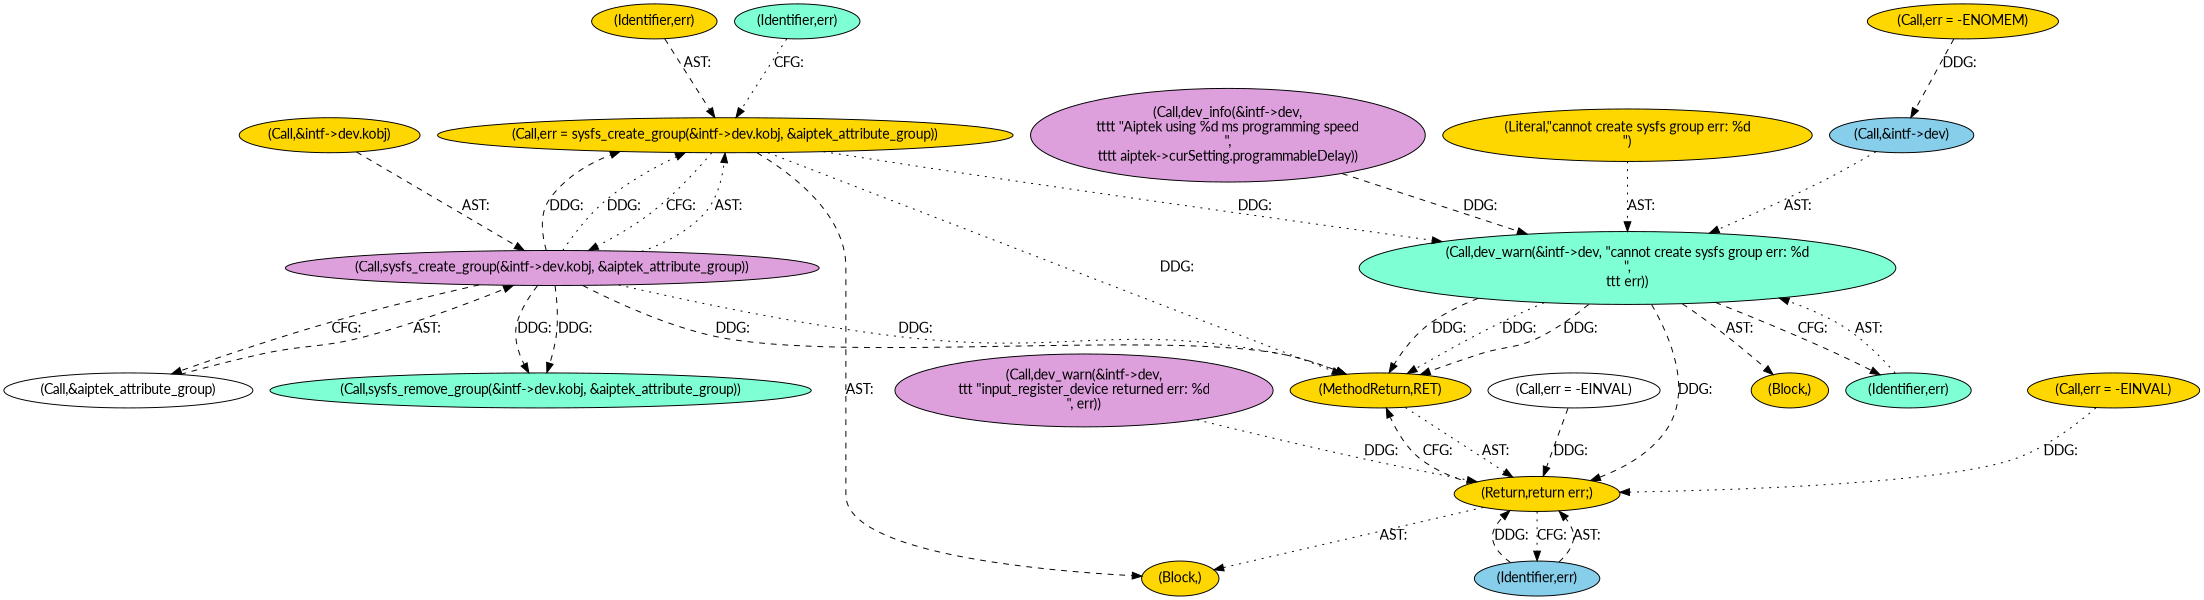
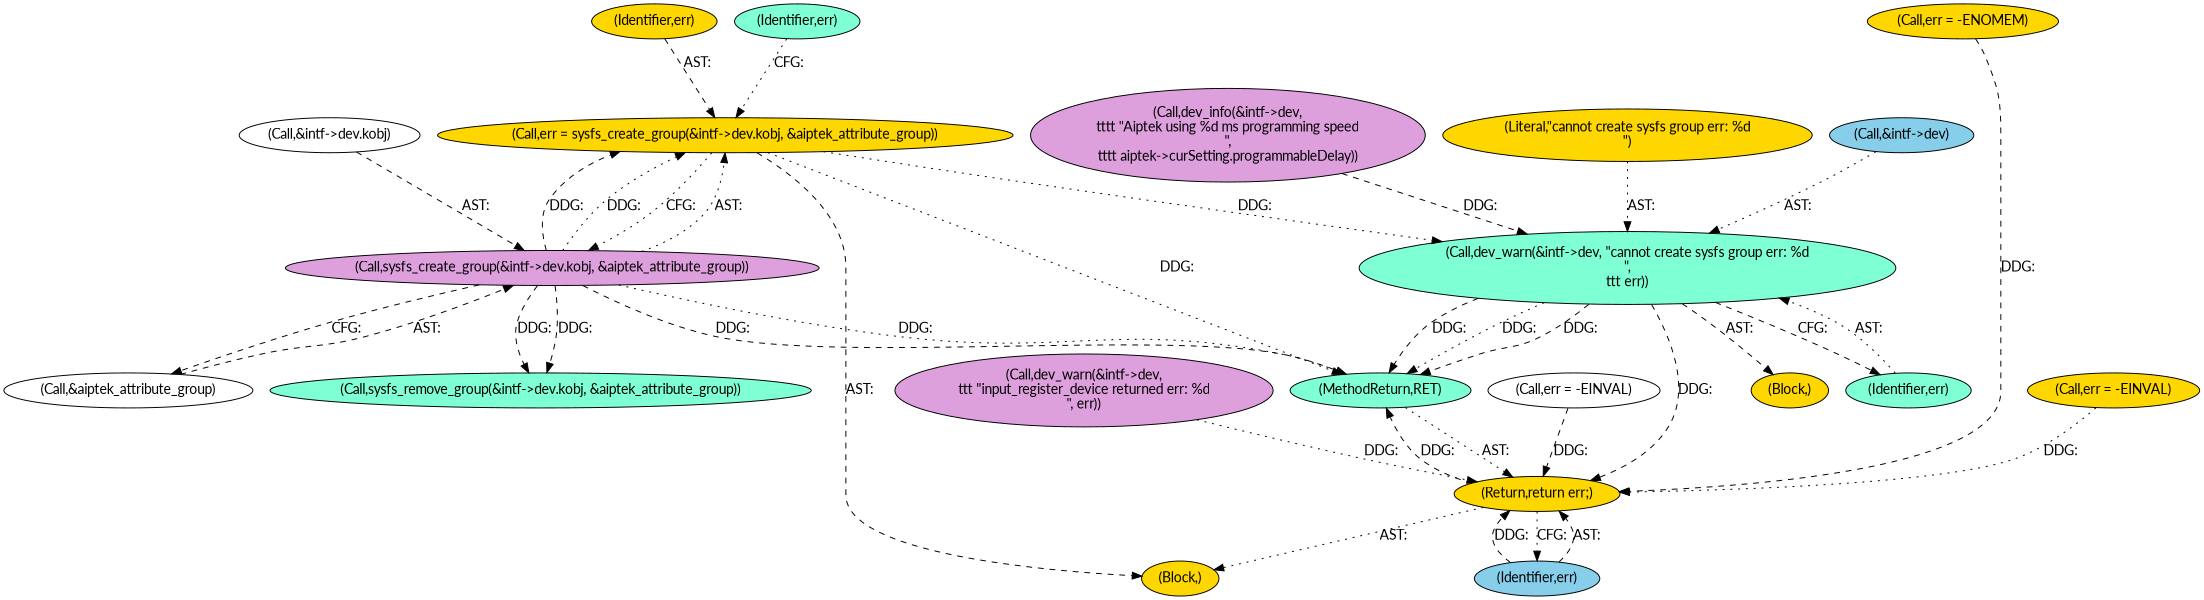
  digraph {
    fontname=Lato
    node [fillcolor=gold fontname=Lato style=filled]
    edge [fontname=Lato style=dashed]
    n1 [label="(Call,err = sysfs_create_group(&intf->dev.kobj, &aiptek_attribute_group))"]
    n2 [fillcolor=plum label="(Call,sysfs_create_group(&intf->dev.kobj, &aiptek_attribute_group))"]
    n3 [fillcolor=aquamarine label="(Call,dev_warn(&intf->dev, \"cannot create sysfs group err: %d\n\",\n\t\t\t err))"]
-   n4 [label="(MethodReturn,RET)"]
+   n4 [fillcolor=aquamarine label="(MethodReturn,RET)"]
    n5 [label="(Block,)"]
    n6 [fillcolor=white label="(Call,&aiptek_attribute_group)"]
    n7 [fillcolor=aquamarine label="(Call,sysfs_remove_group(&intf->dev.kobj, &aiptek_attribute_group))"]
    n8 [label="(Return,return err;)"]
    n9 [label="(Block,)"]
    n10 [fillcolor=aquamarine label="(Identifier,err)"]
    n11 [fillcolor=skyblue label="(Identifier,err)"]
-   n12 [label="(Call,&intf->dev.kobj)"]
+   n12 [fillcolor=white label="(Call,&intf->dev.kobj)"]
    n13 [label="(Identifier,err)"]
    n14 [fillcolor=plum label="(Call,dev_info(&intf->dev,\n\t\t\t\t \"Aiptek using %d ms programming speed\n\",\n\t\t\t\t aiptek->curSetting.programmableDelay))"]
    n15 [fillcolor=aquamarine label="(Identifier,err)"]
    n16 [label="(Call,err = -EINVAL)"]
    n17 [fillcolor=plum label="(Call,dev_warn(&intf->dev,\n\t\t\t \"input_register_device returned err: %d\n\", err))"]
    n18 [fillcolor=skyblue label="(Call,&intf->dev)"]
    n19 [label="(Call,err = -ENOMEM)"]
    n20 [fillcolor=white label="(Call,err = -EINVAL)"]
    n21 [label="(Literal,\"cannot create sysfs group err: %d\n\")"]
    n1 -> n2 [label="CFG: " style=dotted]
    n1 -> n3 [label="DDG: " style=dotted]
    n1 -> n4 [label="DDG: " style=dotted]
    n1 -> n5 [label="AST: "]
    n2 -> n1 [label="AST: " style=dotted]
    n2 -> n1 [label="DDG: "]
    n2 -> n1 [label="DDG: " style=dotted]
    n2 -> n4 [label="DDG: "]
    n2 -> n4 [label="DDG: " style=dotted]
    n2 -> n6 [label="CFG: "]
    n2 -> n7 [label="DDG: "]
    n2 -> n7 [label="DDG: "]
    n3 -> n4 [label="DDG: " style=dotted]
    n3 -> n4 [label="DDG: "]
    n3 -> n4 [label="DDG: "]
    n3 -> n8 [label="DDG: "]
    n3 -> n9 [label="AST: "]
    n3 -> n10 [label="CFG: "]
    n4 -> n8 [label="AST: " style=dotted]
    n6 -> n2 [label="AST: "]
-   n8 -> n4 [label="CFG: "]
+   n8 -> n4 [label="DDG: "]
    n8 -> n5 [label="AST: " style=dotted]
    n8 -> n11 [label="CFG: " style=dotted]
    n10 -> n3 [label="AST: " style=dotted]
    n11 -> n8 [label="AST: "]
    n11 -> n8 [label="DDG: "]
    n12 -> n2 [label="AST: "]
    n13 -> n1 [label="AST: "]
    n14 -> n3 [label="DDG: "]
    n15 -> n1 [label="CFG: " style=dotted]
    n16 -> n8 [label="DDG: " style=dotted]
    n17 -> n8 [label="DDG: " style=dotted]
    n18 -> n3 [label="AST: " style=dotted]
-   n19 -> n18 [label="DDG: "]
+   n19 -> n8 [label="DDG: "]
    n20 -> n8 [label="DDG: "]
    n21 -> n3 [label="AST: " style=dotted]
  }
